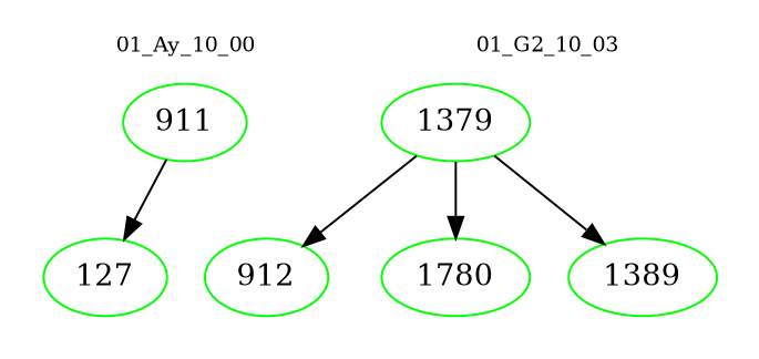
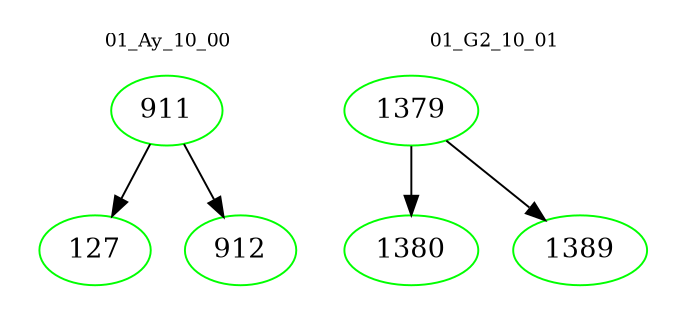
  digraph {
    node [color=green]
    edge [color=black]
    n1 [label=911]
    n2 [label=912]
    n3 [label=127]
    n4 [label=1379]
-   n5 [label=1780]
+   n5 [label=1380]
    n6 [label=1389]
    subgraph cluster_1 {
      color=white
      fontsize=10
      label="01_Ay_10_00"
      n1
      n2
      n3
    }
    subgraph cluster_2 {
      color=white
      fontsize=10
-     label="01_G2_10_03"
+     label="01_G2_10_01"
      n4
      n5
      n6
    }
-   n4 -> n2
+   n1 -> n2
    n1 -> n3
    n4 -> n5
    n4 -> n6
  }
